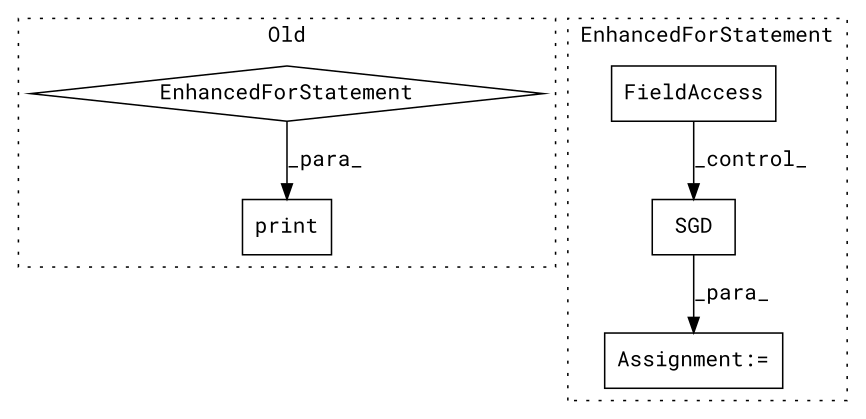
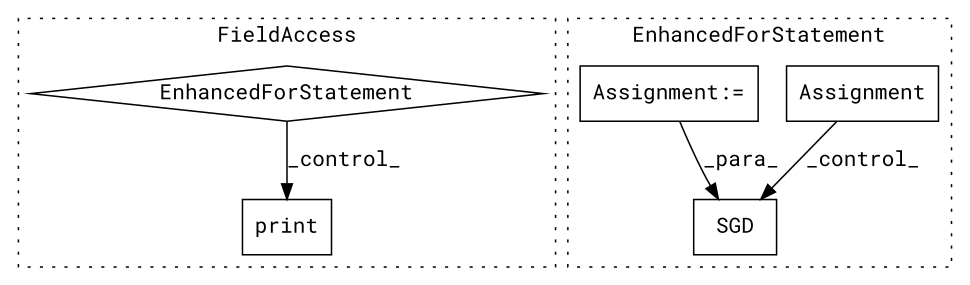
  digraph {
    fontname="Roboto Mono"
    node [a=32 fontname="Roboto Mono" shape=box]
    edge [fontname="Roboto Mono"]
    n1 [l="6,1" label=print s="7412,7426"]
    n2 [a=70 l="53,2" label=EnhancedForStatement s="7035,7119" shape=diamond]
    n3 [l="4,1" label=SGD s="5088,5113"]
-   n4 [a=22 l=11 label=FieldAccess s=5076]
+   n4 [a=22 l=11 label=Assignment s=5076]
    n5 [a=7 l=1 label="Assignment:=" s=5075]
    subgraph cluster_1 {
-     label=Old
+     label=FieldAccess
      style=dotted
      n1
      n2
    }
    subgraph cluster_2 {
      label=EnhancedForStatement
      style=dotted
      n3
      n4
      n5
    }
-   n2 -> n1 [label=_para_]
-   n3 -> n5 [label=_para_]
+   n2 -> n1 [label=_control_]
+   n5 -> n3 [label=_para_]
    n4 -> n3 [label=_control_]
  }
